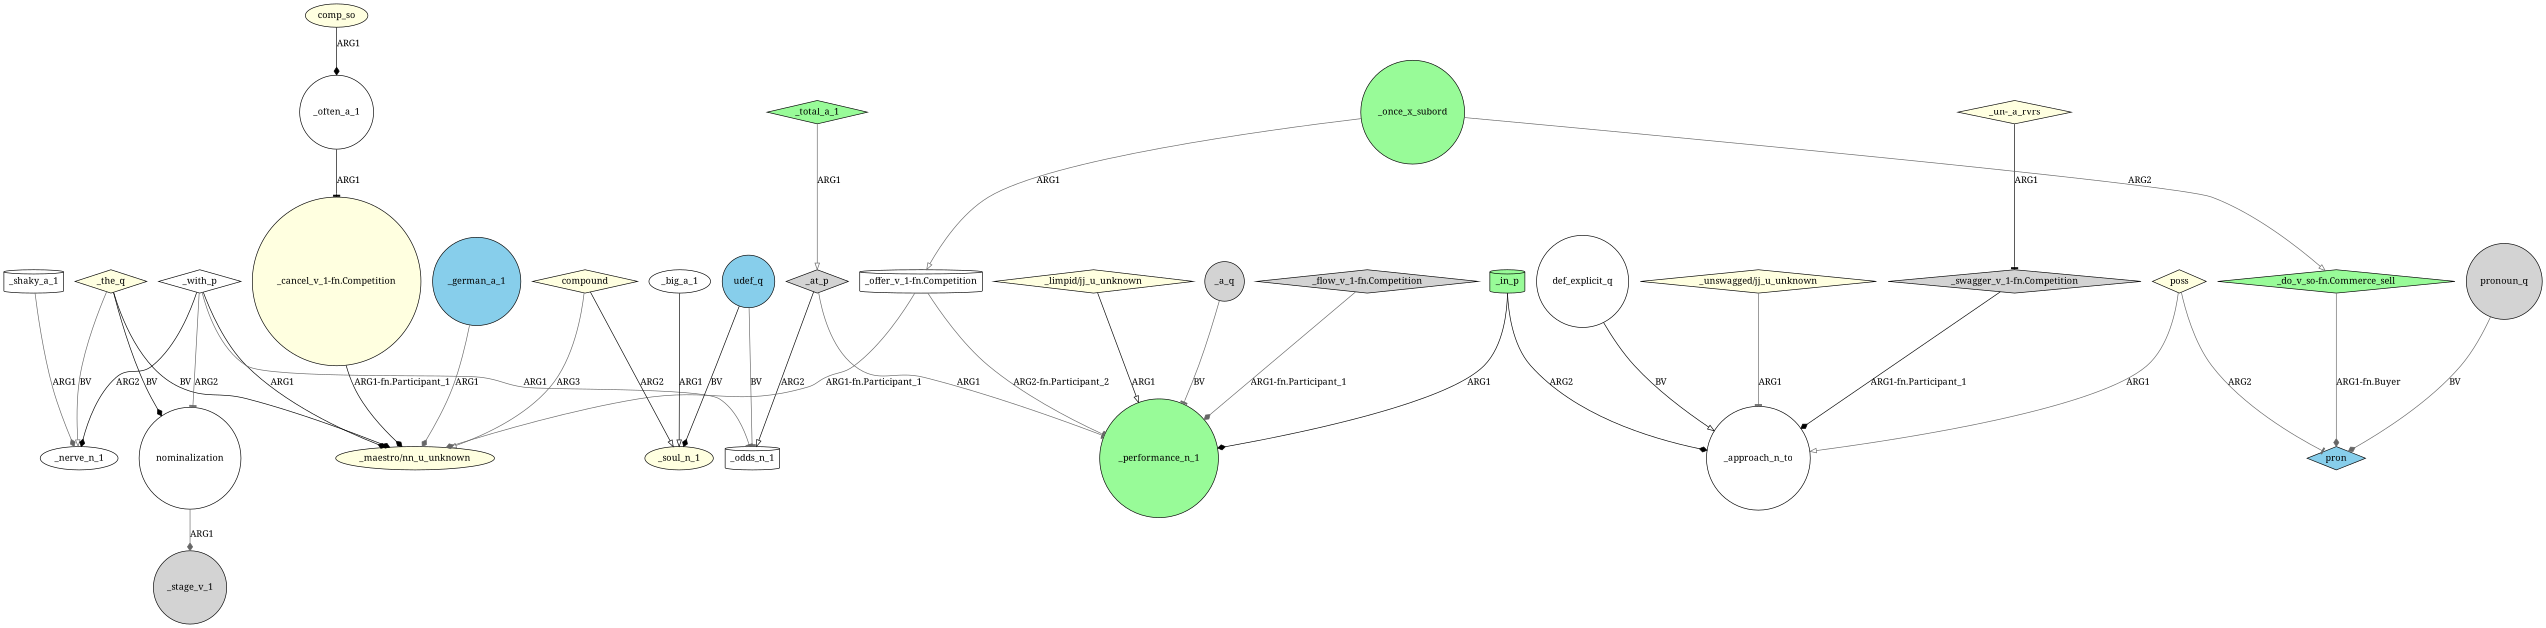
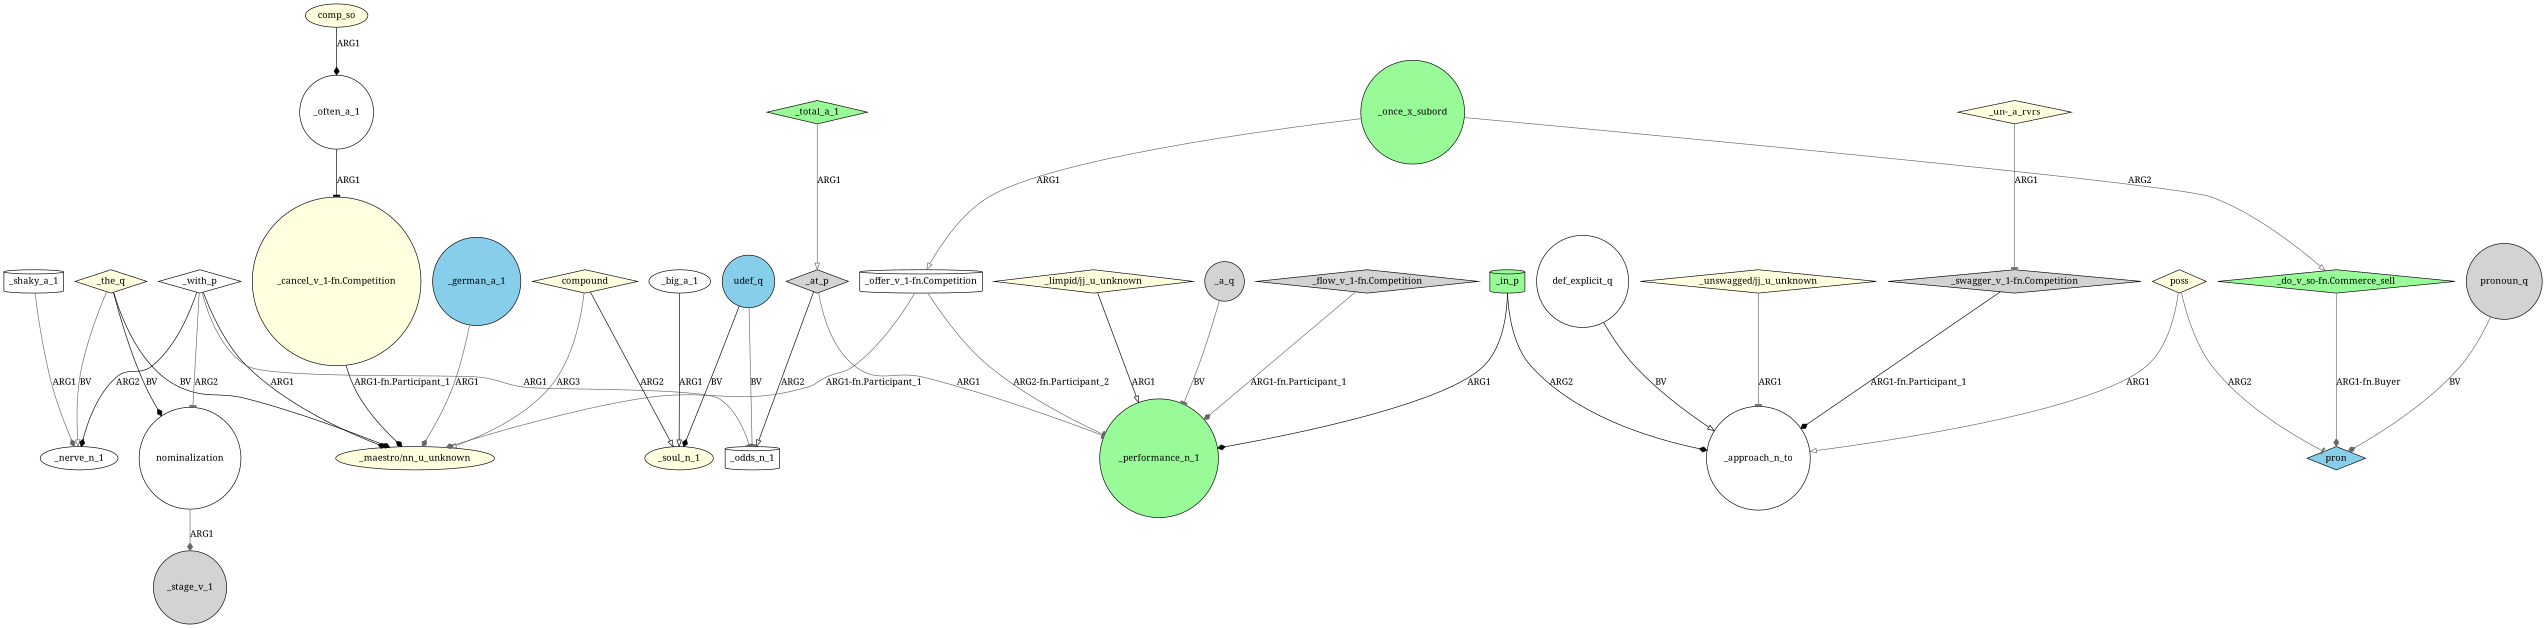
  digraph {
    fontname="Noto Serif"
    node [fillcolor=white fontname="Noto Serif" shape=diamond style=filled]
    edge [arrowhead=diamond color=gray40 fontname="Noto Serif"]
    nominalization [shape=circle]
    _the_q [fillcolor=lightyellow]
    _nerve_n_1 [shape=ellipse]
    "_maestro/nn_u_unknown" [fillcolor=lightyellow shape=ellipse]
    _stage_v_1 [fillcolor=lightgrey shape=circle]
    _at_p [fillcolor=lightgrey]
    _performance_n_1 [fillcolor=palegreen shape=circle]
    _odds_n_1 [shape=cylinder]
    def_explicit_q [shape=circle]
    _approach_n_to [shape=circle]
    "_swagger_v_1-fn.Competition" [fillcolor=lightgrey]
    "_un-_a_rvrs" [fillcolor=lightyellow]
    _with_p
    "_do_v_so-fn.Commerce_sell" [fillcolor=palegreen]
    pron [fillcolor=skyblue]
    _often_a_1 [shape=circle]
    "_cancel_v_1-fn.Competition" [fillcolor=lightyellow shape=circle]
    "_offer_v_1-fn.Competition" [shape=cylinder]
    "_flow_v_1-fn.Competition" [fillcolor=lightgrey]
    udef_q [fillcolor=skyblue shape=circle]
    _soul_n_1 [fillcolor=lightyellow shape=ellipse]
    _once_x_subord [fillcolor=palegreen shape=circle]
    pronoun_q [fillcolor=lightgrey shape=circle]
    poss [fillcolor=lightyellow]
    _in_p [fillcolor=palegreen shape=cylinder]
    _shaky_a_1 [shape=cylinder]
    "_limpid/jj_u_unknown" [fillcolor=lightyellow]
    comp_so [fillcolor=lightyellow shape=ellipse]
    _a_q [fillcolor=lightgrey shape=circle]
    _total_a_1 [fillcolor=palegreen]
    _big_a_1 [shape=ellipse]
    _german_a_1 [fillcolor=skyblue shape=circle]
    "_unswagged/jj_u_unknown" [fillcolor=lightyellow]
    compound [fillcolor=lightyellow]
    nominalization -> _stage_v_1 [label=ARG1]
    _the_q -> nominalization [color=black label=BV]
    _the_q -> _nerve_n_1 [arrowhead=onormal label=BV]
    _the_q -> "_maestro/nn_u_unknown" [color=black label=BV]
    _at_p -> _performance_n_1 [arrowhead=tee label=ARG1]
    _at_p -> _odds_n_1 [arrowhead=onormal color=black label=ARG2]
    def_explicit_q -> _approach_n_to [arrowhead=onormal color=black label=BV]
    "_swagger_v_1-fn.Competition" -> _approach_n_to [color=black label="ARG1-fn.Participant_1"]
-   "_un-_a_rvrs" -> "_swagger_v_1-fn.Competition" [arrowhead=tee color=black label=ARG1]
+   "_un-_a_rvrs" -> "_swagger_v_1-fn.Competition" [arrowhead=tee label=ARG1]
    _with_p -> nominalization [arrowhead=tee label=ARG2]
    _with_p -> _nerve_n_1 [color=black label=ARG2]
    _with_p -> "_maestro/nn_u_unknown" [color=black label=ARG1]
    _with_p -> _odds_n_1 [arrowhead=tee label=ARG1]
    "_do_v_so-fn.Commerce_sell" -> pron [label="ARG1-fn.Buyer"]
    _often_a_1 -> "_cancel_v_1-fn.Competition" [arrowhead=tee color=black label=ARG1]
    "_cancel_v_1-fn.Competition" -> "_maestro/nn_u_unknown" [color=black label="ARG1-fn.Participant_1"]
    "_offer_v_1-fn.Competition" -> "_maestro/nn_u_unknown" [label="ARG1-fn.Participant_1"]
    "_offer_v_1-fn.Competition" -> _performance_n_1 [arrowhead=tee label="ARG2-fn.Participant_2"]
    "_flow_v_1-fn.Competition" -> _performance_n_1 [label="ARG1-fn.Participant_1"]
    udef_q -> _odds_n_1 [arrowhead=tee label=BV]
    udef_q -> _soul_n_1 [color=black label=BV]
    _once_x_subord -> "_do_v_so-fn.Commerce_sell" [arrowhead=onormal label=ARG2]
    _once_x_subord -> "_offer_v_1-fn.Competition" [arrowhead=onormal label=ARG1]
    pronoun_q -> pron [label=BV]
    poss -> _approach_n_to [arrowhead=onormal label=ARG1]
    poss -> pron [arrowhead=tee label=ARG2]
    _in_p -> _performance_n_1 [color=black label=ARG1]
    _in_p -> _approach_n_to [color=black label=ARG2]
    _shaky_a_1 -> _nerve_n_1 [label=ARG1]
    "_limpid/jj_u_unknown" -> _performance_n_1 [arrowhead=onormal color=black label=ARG1]
    comp_so -> _often_a_1 [color=black label=ARG1]
    _a_q -> _performance_n_1 [arrowhead=tee label=BV]
    _total_a_1 -> _at_p [arrowhead=onormal label=ARG1]
    _big_a_1 -> _soul_n_1 [arrowhead=onormal color=black label=ARG1]
    _german_a_1 -> "_maestro/nn_u_unknown" [label=ARG1]
    "_unswagged/jj_u_unknown" -> _approach_n_to [arrowhead=tee label=ARG1]
    compound -> "_maestro/nn_u_unknown" [arrowhead=onormal label=ARG3]
    compound -> _soul_n_1 [arrowhead=onormal color=black label=ARG2]
  }
